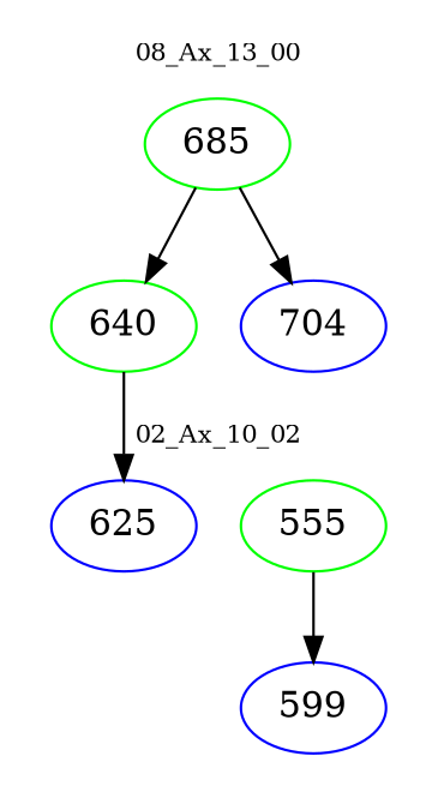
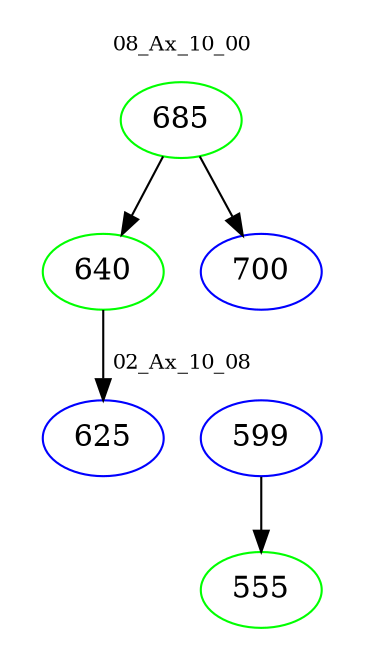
  digraph {
    node [color=blue]
    edge [color=black]
    n1 [label=599]
    n2 [color=green label=555]
    n3 [label=625]
    n4 [color=green label=685]
    n5 [color=green label=640]
-   n6 [label=704]
+   n6 [label=700]
    subgraph cluster_1 {
      color=white
      fontsize=10
-     label="02_Ax_10_02"
+     label="02_Ax_10_08"
      n1
      n2
      n3
    }
    subgraph cluster_2 {
      color=white
      fontsize=10
-     label="08_Ax_13_00"
+     label="08_Ax_10_00"
      n4
      n5
      n6
    }
-   n2 -> n1
+   n1 -> n2
    n4 -> n5
    n4 -> n6
    n5 -> n3
  }
